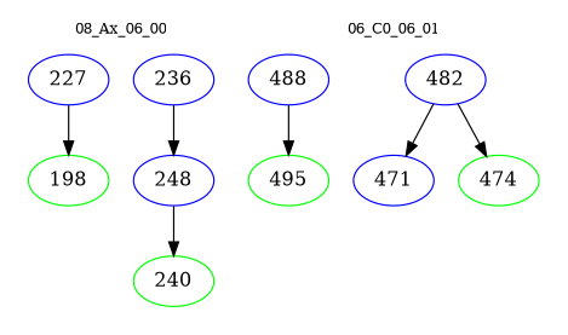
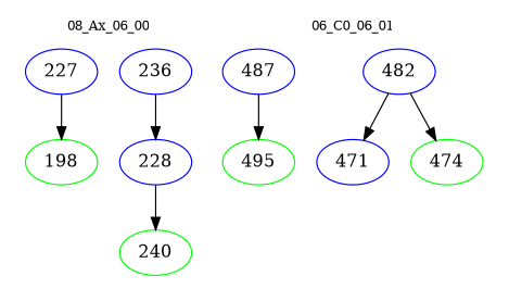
  digraph {
    node [color=blue]
    edge [color=black]
    n1 [label=236]
    n2 [label=227]
    n3 [color=green label=240]
-   n4 [label=248]
+   n4 [label=228]
    n5 [color=green label=198]
    n6 [label=482]
    n7 [label=471]
-   n8 [label=488]
+   n8 [label=487]
    n9 [color=green label=474]
    n10 [color=green label=495]
    subgraph cluster_1 {
      color=white
      fontsize=10
      label="08_Ax_06_00"
      n1
      n2
      n3
      n4
      n5
    }
    subgraph cluster_2 {
      color=white
      fontsize=10
      label="06_C0_06_01"
      n6
      n7
      n8
      n9
      n10
    }
    n1 -> n4
    n2 -> n5
    n4 -> n3
    n6 -> n7
    n6 -> n9
    n8 -> n10
  }
